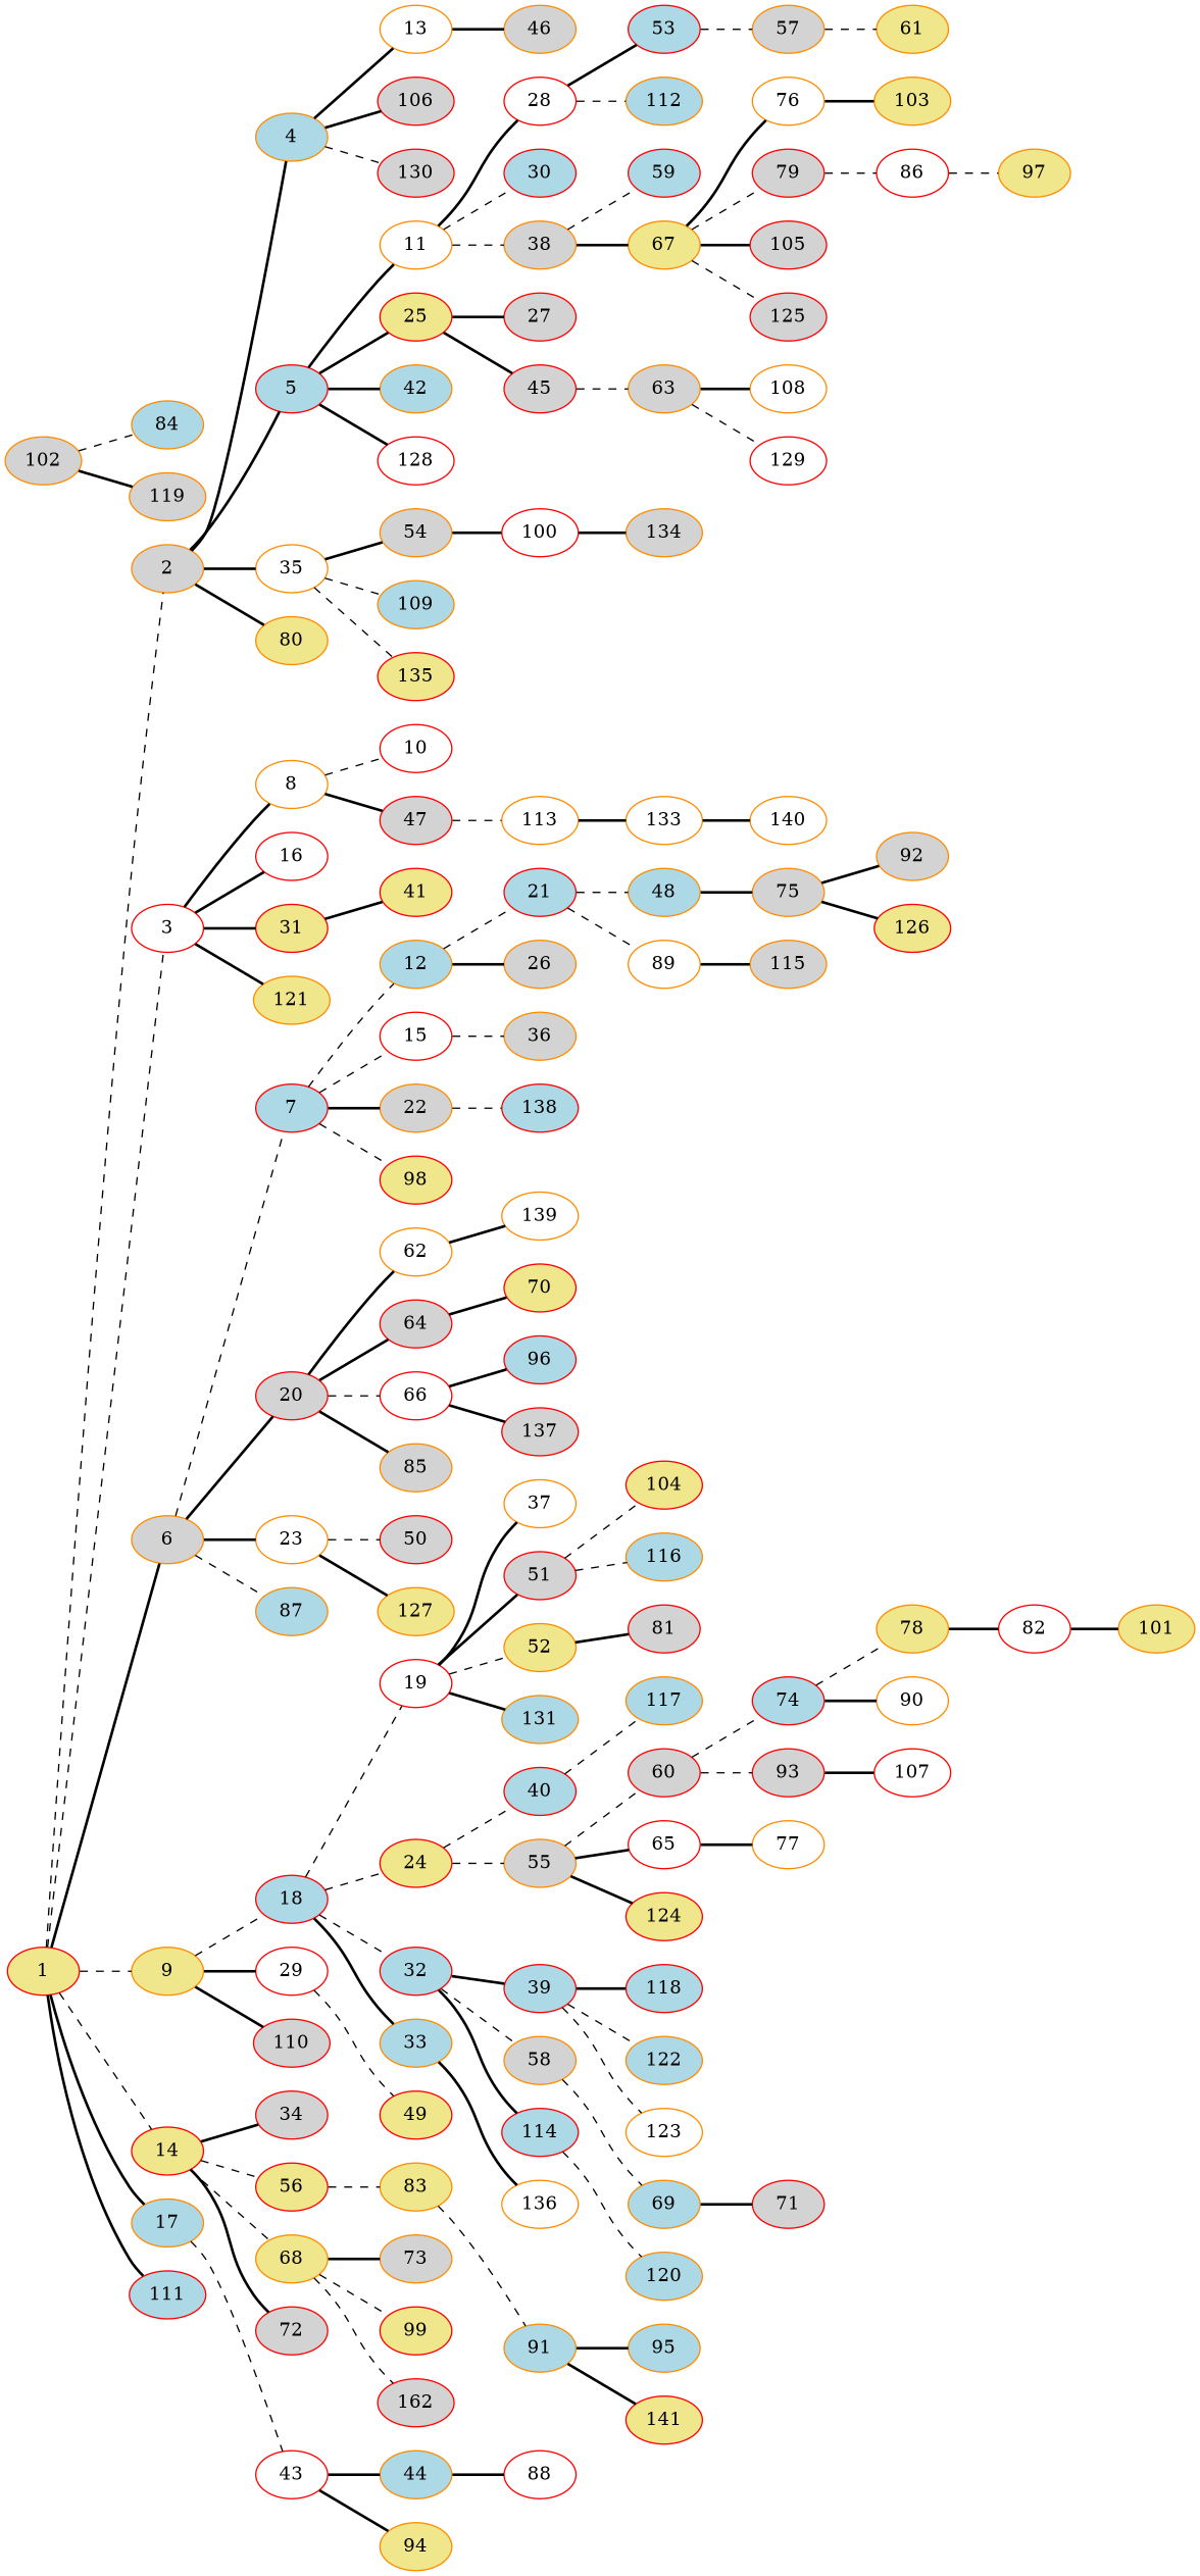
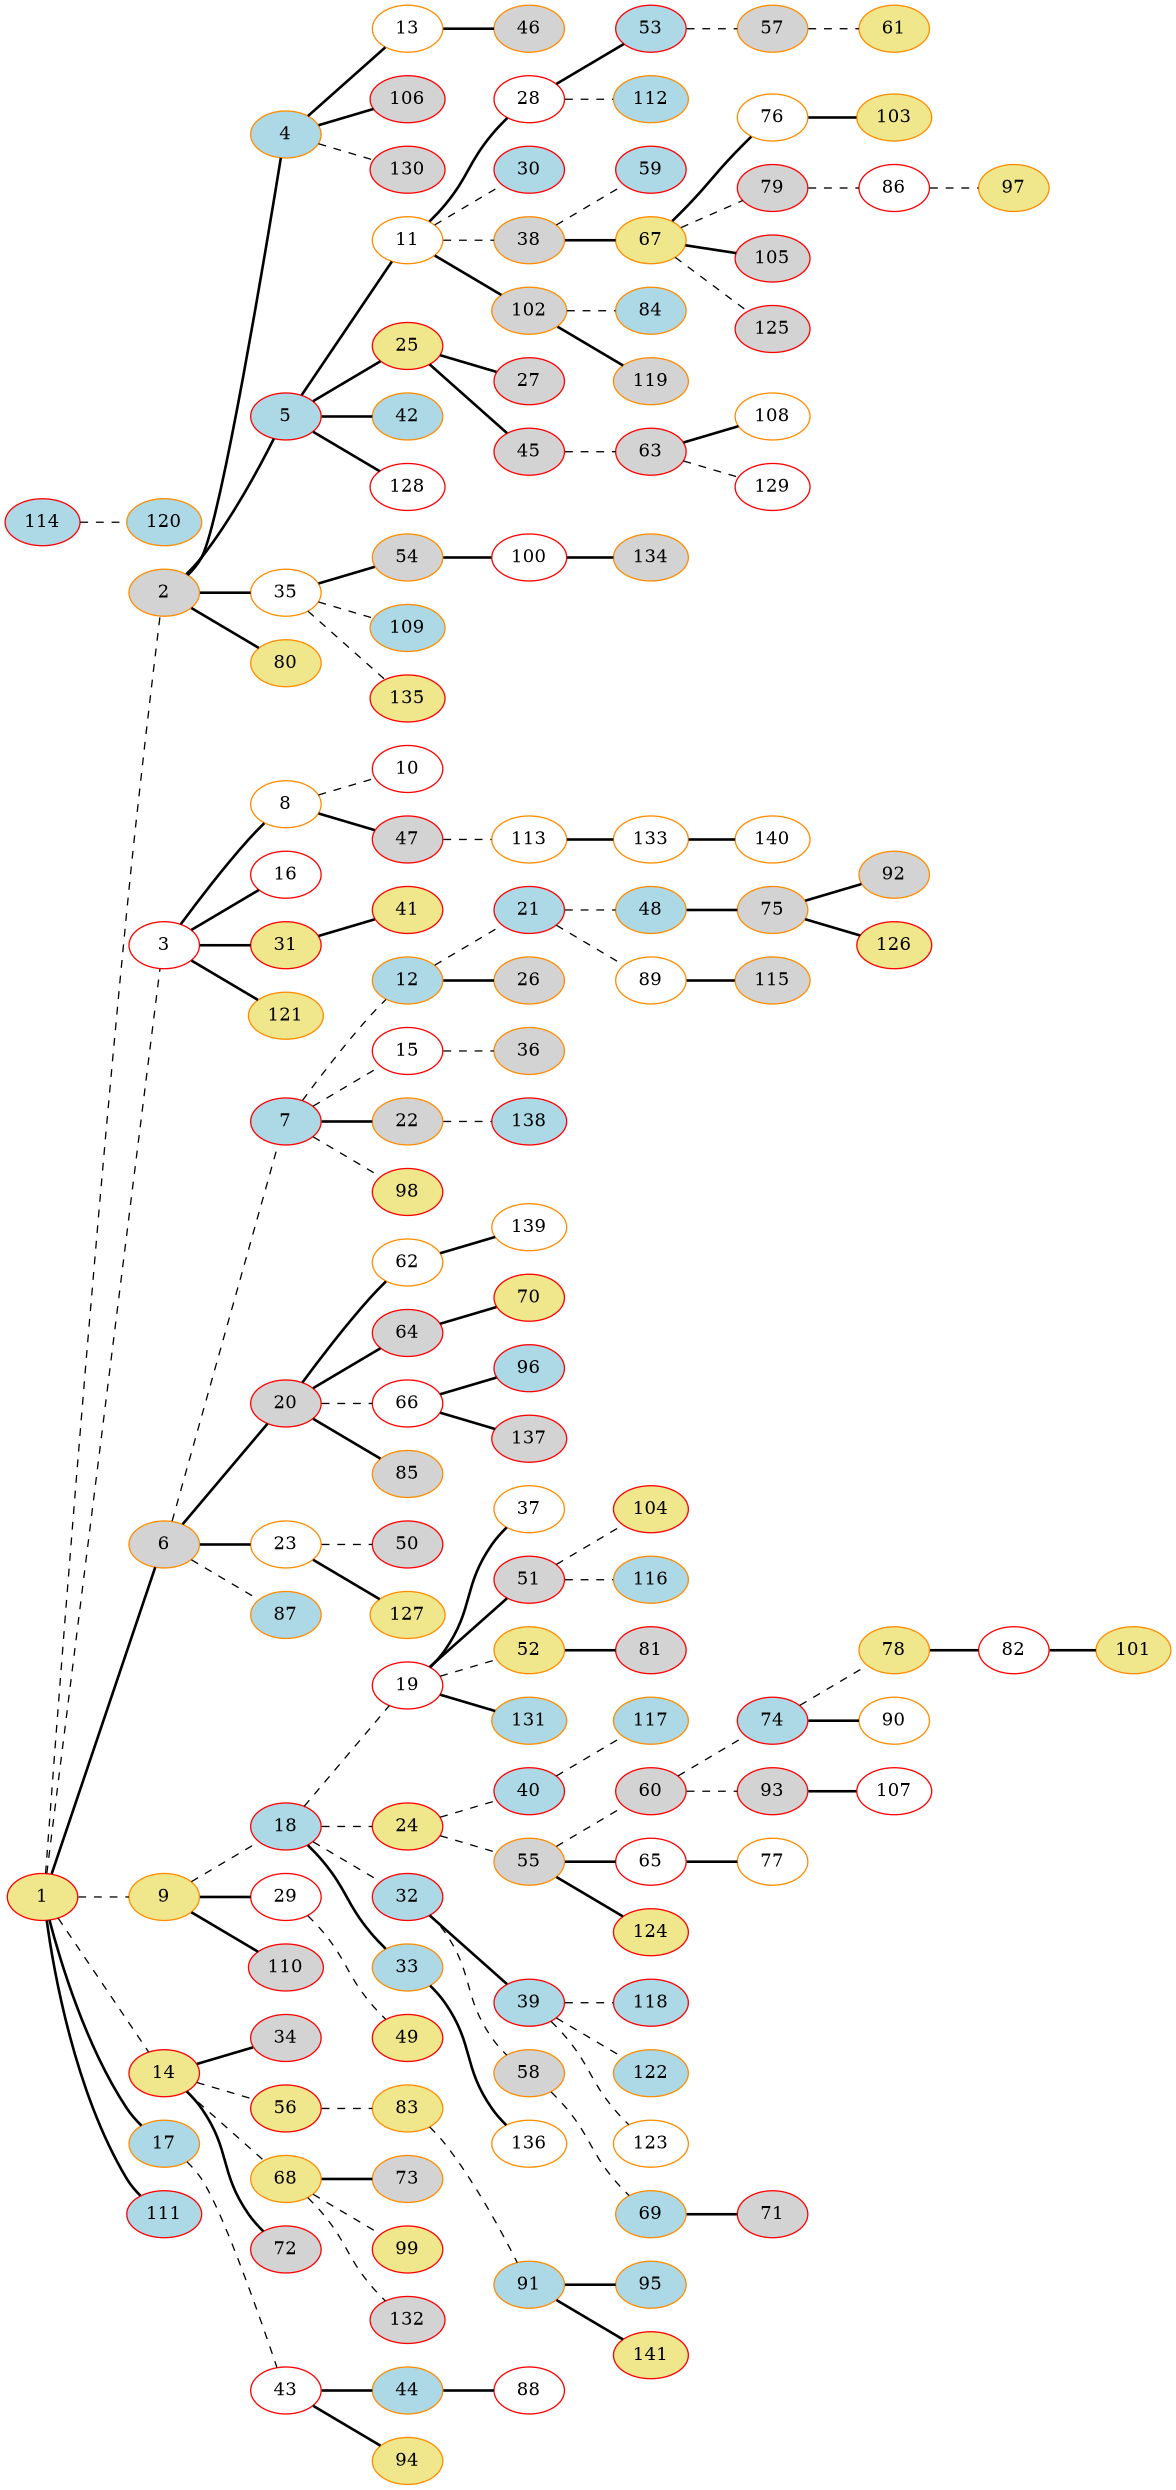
  graph {
    rankdir=LR
    node [color=darkorange fillcolor=lightgrey style=filled]
    edge [style=bold]
    1 [color=red fillcolor=khaki]
    2
    3 [color=red fillcolor=white]
    6
    9 [fillcolor=khaki]
    14 [color=red fillcolor=khaki]
    17 [fillcolor=lightblue]
    111 [color=red fillcolor=lightblue]
    4 [fillcolor=lightblue]
    5 [color=red fillcolor=lightblue]
    35 [fillcolor=white]
    80 [fillcolor=khaki]
    8 [fillcolor=white]
    16 [color=red fillcolor=white]
    31 [color=red fillcolor=khaki]
    121 [fillcolor=khaki]
    7 [color=red fillcolor=lightblue]
    20 [color=red]
    23 [fillcolor=white]
    87 [fillcolor=lightblue]
    18 [color=red fillcolor=lightblue]
    29 [color=red fillcolor=white]
    110 [color=red]
    34 [color=red]
    56 [color=red fillcolor=khaki]
    68 [fillcolor=khaki]
    72 [color=red]
    43 [color=red fillcolor=white]
    13 [fillcolor=white]
    106 [color=red]
    130 [color=red]
    11 [fillcolor=white]
    25 [color=red fillcolor=khaki]
    42 [fillcolor=lightblue]
    128 [color=red fillcolor=white]
    54
    109 [fillcolor=lightblue]
    135 [color=red fillcolor=khaki]
    10 [color=red fillcolor=white]
    47 [color=red]
    41 [color=red fillcolor=khaki]
    46
    28 [color=red fillcolor=white]
    30 [color=red fillcolor=lightblue]
    38
    102
    27 [color=red]
    45 [color=red]
    12 [fillcolor=lightblue]
    15 [color=red fillcolor=white]
    22
    98 [color=red fillcolor=khaki]
    62 [fillcolor=white]
    64 [color=red]
    66 [color=red fillcolor=white]
    85
    50 [color=red]
    127 [fillcolor=khaki]
    21 [color=red fillcolor=lightblue]
    26
    36
    138 [color=red fillcolor=lightblue]
    113 [fillcolor=white]
    19 [color=red fillcolor=white]
    24 [color=red fillcolor=khaki]
    32 [color=red fillcolor=lightblue]
    33 [fillcolor=lightblue]
    49 [color=red fillcolor=khaki]
    53 [color=red fillcolor=lightblue]
    112 [fillcolor=lightblue]
    59 [color=red fillcolor=lightblue]
    67 [fillcolor=khaki]
    84 [fillcolor=lightblue]
    119
    48 [fillcolor=lightblue]
    89 [fillcolor=white]
    83 [fillcolor=khaki]
    73
    99 [color=red fillcolor=khaki]
-   132 [color=red label=162]
+   132 [color=red]
    44 [fillcolor=lightblue]
    94 [fillcolor=khaki]
    37 [fillcolor=white]
    51 [color=red]
    52 [fillcolor=khaki]
    131 [fillcolor=lightblue]
    40 [color=red fillcolor=lightblue]
    55
    39 [color=red fillcolor=lightblue]
    58
    114 [color=red fillcolor=lightblue]
    136 [fillcolor=white]
    104 [color=red fillcolor=khaki]
    116 [fillcolor=lightblue]
    81 [color=red]
    139 [fillcolor=white]
    70 [color=red fillcolor=khaki]
    96 [color=red fillcolor=lightblue]
    137 [color=red]
    75
    115
    117 [fillcolor=lightblue]
    60 [color=red]
    65 [color=red fillcolor=white]
    124 [color=red fillcolor=khaki]
-   63
+   63 [color=red]
    57
    118 [color=red fillcolor=lightblue]
    122 [fillcolor=lightblue]
    123 [fillcolor=white]
    69 [fillcolor=lightblue]
    120 [fillcolor=lightblue]
    100 [color=red fillcolor=white]
    76 [fillcolor=white]
    79 [color=red]
    105 [color=red]
    125 [color=red]
    88 [color=red fillcolor=white]
    108 [fillcolor=white]
    129 [color=red fillcolor=white]
    133 [fillcolor=white]
    92
    126 [color=red fillcolor=khaki]
    61 [fillcolor=khaki]
    134
    74 [color=red fillcolor=lightblue]
    93 [color=red]
    77 [fillcolor=white]
    91 [fillcolor=lightblue]
    71 [color=red]
    78 [fillcolor=khaki]
    90 [fillcolor=white]
    107 [color=red fillcolor=white]
    103 [fillcolor=khaki]
    86 [color=red fillcolor=white]
    82 [color=red fillcolor=white]
    101 [fillcolor=khaki]
    97 [fillcolor=khaki]
    95 [fillcolor=lightblue]
    141 [color=red fillcolor=khaki]
    140 [fillcolor=white]
    1 -- 2 [style=dashed]
    1 -- 3 [style=dashed]
    1 -- 6
    1 -- 9 [style=dashed]
    1 -- 14 [style=dashed]
    1 -- 17
    1 -- 111
    2 -- 4
    2 -- 5
    2 -- 35
    2 -- 80
    3 -- 8
    3 -- 16
    3 -- 31
    3 -- 121
    6 -- 7 [style=dashed]
    6 -- 20
    6 -- 23
    6 -- 87 [style=dashed]
    9 -- 18 [style=dashed]
    9 -- 29
    9 -- 110
    14 -- 34
    14 -- 56 [style=dashed]
    14 -- 68 [style=dashed]
    14 -- 72
    17 -- 43 [style=dashed]
    4 -- 13
    4 -- 106
    4 -- 130 [style=dashed]
    5 -- 11
    5 -- 25
    5 -- 42
    5 -- 128
    35 -- 54
    35 -- 109 [style=dashed]
    35 -- 135 [style=dashed]
    8 -- 10 [style=dashed]
    8 -- 47
    31 -- 41
    7 -- 12 [style=dashed]
    7 -- 15 [style=dashed]
    7 -- 22
    7 -- 98 [style=dashed]
    20 -- 62
    20 -- 64
    20 -- 66 [style=dashed]
    20 -- 85
    23 -- 50 [style=dashed]
    23 -- 127
    18 -- 19 [style=dashed]
    18 -- 24 [style=dashed]
    18 -- 32 [style=dashed]
    18 -- 33
    29 -- 49 [style=dashed]
    56 -- 83 [style=dashed]
    68 -- 73
    68 -- 99 [style=dashed]
    68 -- 132 [style=dashed]
    43 -- 44
    43 -- 94
    13 -- 46
    11 -- 28
    11 -- 30 [style=dashed]
    11 -- 38 [style=dashed]
+   11 -- 102
    25 -- 27
    25 -- 45
    54 -- 100
    47 -- 113 [style=dashed]
    28 -- 53
    28 -- 112 [style=dashed]
    38 -- 59 [style=dashed]
    38 -- 67
    102 -- 84 [style=dashed]
    102 -- 119
    45 -- 63 [style=dashed]
    12 -- 21 [style=dashed]
    12 -- 26
    15 -- 36 [style=dashed]
    22 -- 138 [style=dashed]
    62 -- 139
    64 -- 70
    66 -- 96
    66 -- 137
    21 -- 48 [style=dashed]
    21 -- 89 [style=dashed]
    113 -- 133
    19 -- 37
    19 -- 51
    19 -- 52 [style=dashed]
    19 -- 131
    24 -- 40 [style=dashed]
    24 -- 55 [style=dashed]
    32 -- 39
    32 -- 58 [style=dashed]
-   32 -- 114
    33 -- 136
    53 -- 57 [style=dashed]
    67 -- 76
    67 -- 79 [style=dashed]
    67 -- 105
    67 -- 125 [style=dashed]
    48 -- 75
    89 -- 115
    83 -- 91 [style=dashed]
    44 -- 88
    51 -- 104 [style=dashed]
    51 -- 116 [style=dashed]
    52 -- 81
    40 -- 117 [style=dashed]
    55 -- 60 [style=dashed]
    55 -- 65
    55 -- 124
-   39 -- 118
+   39 -- 118 [style=dashed]
    39 -- 122 [style=dashed]
    39 -- 123 [style=dashed]
    58 -- 69 [style=dashed]
    114 -- 120 [style=dashed]
    75 -- 92
    75 -- 126
    60 -- 74 [style=dashed]
    60 -- 93 [style=dashed]
    65 -- 77
    63 -- 108
    63 -- 129 [style=dashed]
    57 -- 61 [style=dashed]
    69 -- 71
    100 -- 134
    76 -- 103
    79 -- 86 [style=dashed]
    133 -- 140
    74 -- 78 [style=dashed]
    74 -- 90
    93 -- 107
    91 -- 95
    91 -- 141
    78 -- 82
    86 -- 97 [style=dashed]
    82 -- 101
  }
